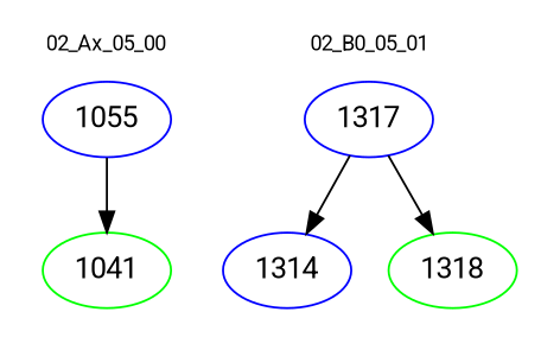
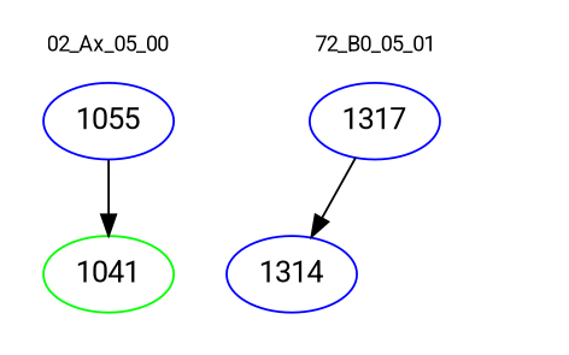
  digraph {
    fontname=Roboto
    node [color=blue fontname=Roboto]
    edge [color=black fontname=Roboto]
    n1 [label=1055]
    n2 [color=green label=1041]
    n3 [label=1317]
    n4 [label=1314]
-   n5 [color=green label=1318]
    subgraph cluster_1 {
      color=white
      fontsize=10
      label="02_Ax_05_00"
      n1
      n2
    }
    subgraph cluster_2 {
      color=white
      fontsize=10
-     label="02_B0_05_01"
+     label="72_B0_05_01"
      n3
      n4
-     n5
    }
    n1 -> n2
    n3 -> n4
-   n3 -> n5
  }
